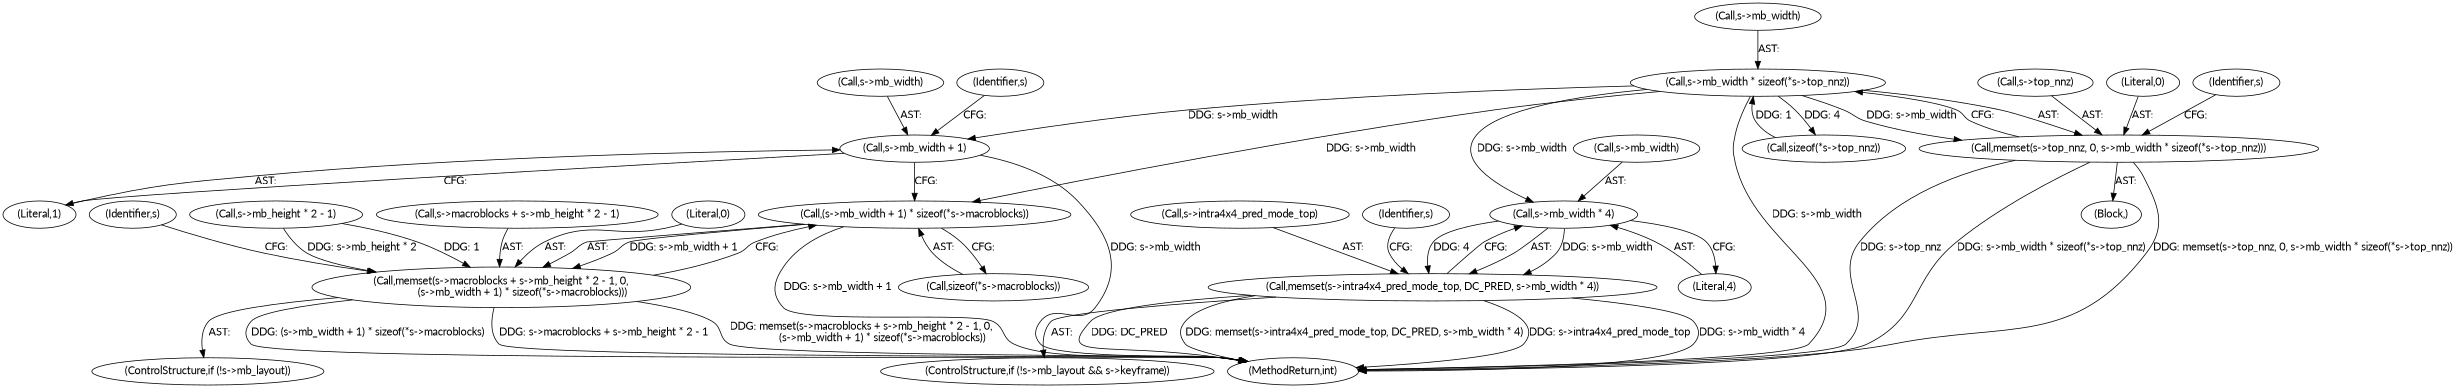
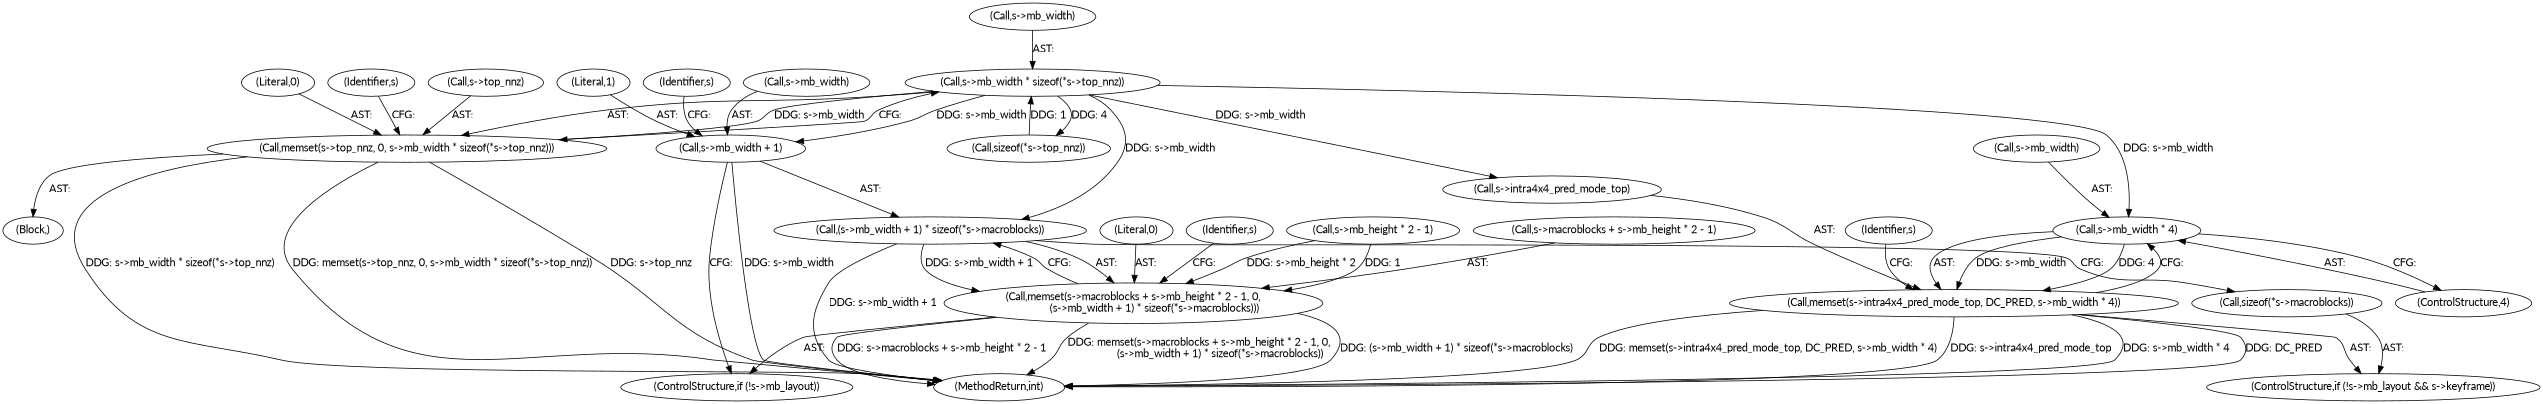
  digraph {
    fontname=Lato
    node [fontname=Lato]
    edge [fontname=Lato]
    n1 [label="(Call,s->mb_width * sizeof(*s->top_nnz))"]
    n2 [label="(Call,memset(s->top_nnz, 0, s->mb_width * sizeof(*s->top_nnz)))"]
    n3 [label="(Call,(s->mb_width + 1) * sizeof(*s->macroblocks))"]
    n4 [label="(Call,s->mb_width + 1)"]
    n5 [label="(Call,s->mb_width * 4)"]
    n6 [label="(MethodReturn,int)"]
    n7 [label="(Call,sizeof(*s->top_nnz))"]
    n8 [label="(Block,)"]
    n9 [label="(Call,memset(s->macroblocks + s->mb_height * 2 - 1, 0,\n               (s->mb_width + 1) * sizeof(*s->macroblocks)))"]
    n10 [label="(Call,sizeof(*s->macroblocks))"]
    n11 [label="(Literal,1)"]
    n12 [label="(Call,memset(s->intra4x4_pred_mode_top, DC_PRED, s->mb_width * 4))"]
-   n13 [label="(Literal,4)"]
+   n13 [label="(ControlStructure,4)"]
    n14 [label="(ControlStructure,if (!s->mb_layout))"]
    n15 [label="(ControlStructure,if (!s->mb_layout && s->keyframe))"]
    n16 [label="(Identifier,s)"]
    n17 [label="(Literal,0)"]
    n18 [label="(Identifier,s)"]
    n19 [label="(Call,s->intra4x4_pred_mode_top)"]
    n20 [label="(Call,s->mb_width)"]
    n21 [label="(Call,s->mb_width)"]
    n22 [label="(Literal,0)"]
    n23 [label="(Call,s->mb_width)"]
    n24 [label="(Call,s->mb_height * 2 - 1)"]
    n25 [label="(Identifier,s)"]
    n26 [label="(Identifier,s)"]
    n27 [label="(Call,s->top_nnz)"]
    n28 [label="(Call,s->macroblocks + s->mb_height * 2 - 1)"]
    n1 -> n2 [label="AST: "]
    n1 -> n2 [label="DDG: s->mb_width"]
    n1 -> n3 [label="DDG: s->mb_width"]
    n1 -> n4 [label="DDG: s->mb_width"]
    n1 -> n5 [label="DDG: s->mb_width"]
-   n1 -> n6 [label="DDG: s->mb_width"]
+   n1 -> n19 [label="DDG: s->mb_width"]
    n1 -> n7 [label="DDG: 4"]
    n2 -> n1 [label="CFG: "]
    n2 -> n6 [label="DDG: s->mb_width * sizeof(*s->top_nnz)"]
    n2 -> n6 [label="DDG: memset(s->top_nnz, 0, s->mb_width * sizeof(*s->top_nnz))"]
    n2 -> n6 [label="DDG: s->top_nnz"]
    n2 -> n8 [label="AST: "]
    n3 -> n6 [label="DDG: s->mb_width + 1"]
    n3 -> n9 [label="AST: "]
    n3 -> n9 [label="DDG: s->mb_width + 1"]
    n3 -> n10 [label="CFG: "]
-   n4 -> n3 [label="CFG: "]
+   n4 -> n3 [label="AST: "]
    n4 -> n6 [label="DDG: s->mb_width"]
-   n4 -> n11 [label="CFG: "]
+   n4 -> n14 [label="CFG: "]
    n5 -> n12 [label="AST: "]
    n5 -> n12 [label="DDG: s->mb_width"]
    n5 -> n12 [label="DDG: 4"]
    n5 -> n13 [label="CFG: "]
    n7 -> n1 [label="DDG: 1"]
    n9 -> n3 [label="CFG: "]
    n9 -> n6 [label="DDG: memset(s->macroblocks + s->mb_height * 2 - 1, 0,\n               (s->mb_width + 1) * sizeof(*s->macroblocks))"]
    n9 -> n6 [label="DDG: (s->mb_width + 1) * sizeof(*s->macroblocks)"]
    n9 -> n6 [label="DDG: s->macroblocks + s->mb_height * 2 - 1"]
    n9 -> n14 [label="AST: "]
-   n10 -> n3 [label="AST: "]
+   n10 -> n15 [label="AST: "]
    n11 -> n4 [label="AST: "]
    n12 -> n5 [label="CFG: "]
    n12 -> n6 [label="DDG: DC_PRED"]
    n12 -> n6 [label="DDG: memset(s->intra4x4_pred_mode_top, DC_PRED, s->mb_width * 4)"]
    n12 -> n6 [label="DDG: s->intra4x4_pred_mode_top"]
    n12 -> n6 [label="DDG: s->mb_width * 4"]
    n12 -> n15 [label="AST: "]
    n13 -> n5 [label="AST: "]
    n16 -> n4 [label="CFG: "]
    n17 -> n9 [label="AST: "]
    n18 -> n9 [label="CFG: "]
    n19 -> n12 [label="AST: "]
    n20 -> n1 [label="AST: "]
    n21 -> n5 [label="AST: "]
    n22 -> n2 [label="AST: "]
    n23 -> n4 [label="AST: "]
    n24 -> n9 [label="DDG: s->mb_height * 2"]
    n24 -> n9 [label="DDG: 1"]
    n25 -> n12 [label="CFG: "]
    n26 -> n2 [label="CFG: "]
    n27 -> n2 [label="AST: "]
    n28 -> n9 [label="AST: "]
  }
